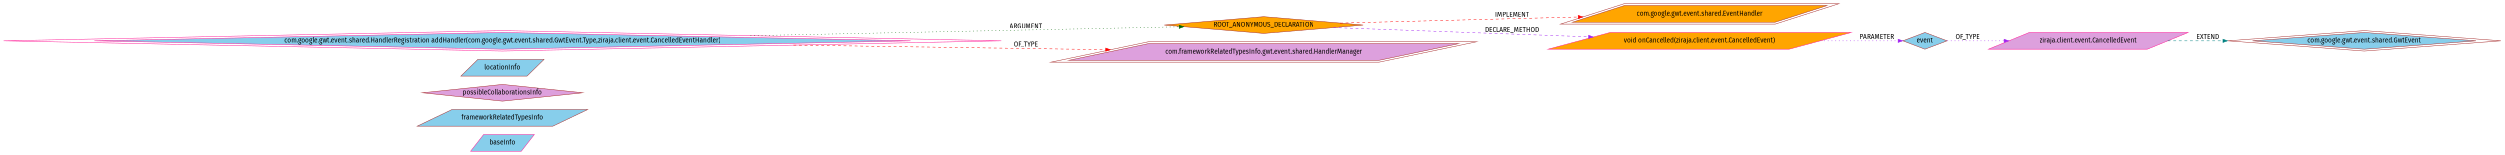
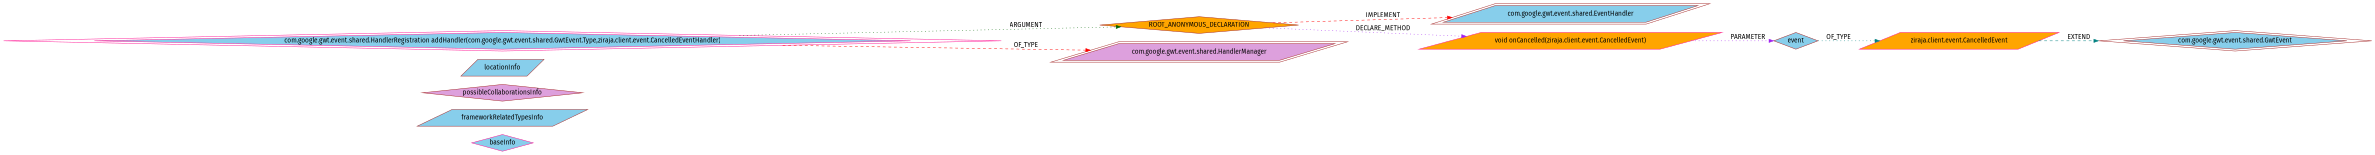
  digraph {
    fontname="Fira Sans"
    rankdir=LR
    node [color=brown fillcolor=skyblue fontname="Fira Sans" shape=diamond style=filled]
    edge [color=red fontname="Fira Sans" style=dashed]
-   baseInfo [category=extension_graph color=deeppink graphId=398 isAnonymous=true possibleRelation=true shape=parallelogram]
+   baseInfo [category=extension_graph color=deeppink graphId=398 isAnonymous=true possibleRelation=true]
    frameworkRelatedTypesInfo [0="com.google.gwt.event.shared.EventHandler" shape=parallelogram]
    possibleCollaborationsInfo [0="398~CLIENT_METHOD_DECLARATION-PARAMETER_DECLARATION-~com.google.gwt.event.shared.EventHandler ~com.google.gwt.event.shared.GwtEvent ~true~false" fillcolor=plum]
    locationInfo [contextSignature="void bind()" filePath="/Tok-Ziraja222/Ziraja222-master/src/ziraja/client/AppController.java" graphId=398 projectName="Tok-Ziraja222" shape=parallelogram]
    n5 [fillcolor=orange isFrameworkType=false label=ROOT_ANONYMOUS_DECLARATION vertexType=ROOT_ANONYMOUS_DECLARATION]
-   n6 [fillcolor=orange isFrameworkType=true label="com.google.gwt.event.shared.EventHandler" peripheries=2 shape=parallelogram vertexType=FRAMEWORK_INTERFACE_TYPE]
+   n6 [isFrameworkType=true label="com.google.gwt.event.shared.EventHandler" peripheries=2 shape=parallelogram vertexType=FRAMEWORK_INTERFACE_TYPE]
    n7 [color=deeppink fillcolor=orange isFrameworkType=false label="void onCancelled(ziraja.client.event.CancelledEvent)" shape=parallelogram vertexType=CLIENT_METHOD_DECLARATION]
    n8 [isFrameworkType=false label=event vertexType=PARAMETER_DECLARATION]
    n9 [color=deeppink isFrameworkType=true label="com.google.gwt.event.shared.HandlerRegistration addHandler(com.google.gwt.event.shared.GwtEvent.Type,ziraja.client.event.CancelledEventHandler)" peripheries=2 vertexType=OUTSIDE_CALL]
-   n10 [fillcolor=plum isFrameworkType=true label="com.frameworkRelatedTypesInfo.gwt.event.shared.HandlerManager" peripheries=2 shape=parallelogram vertexType=FRAMEWORK_CLASS_TYPE]
-   n11 [color=deeppink fillcolor=plum isFrameworkType=false label="ziraja.client.event.CancelledEvent" shape=parallelogram vertexType=REFERENCE_CLIENT_CLASS_DECLARATION]
+   n10 [fillcolor=plum isFrameworkType=true label="com.google.gwt.event.shared.HandlerManager" peripheries=2 shape=parallelogram vertexType=FRAMEWORK_CLASS_TYPE]
+   n11 [color=deeppink fillcolor=orange isFrameworkType=false label="ziraja.client.event.CancelledEvent" shape=parallelogram vertexType=REFERENCE_CLIENT_CLASS_DECLARATION]
    n12 [isFrameworkType=true label="com.google.gwt.event.shared.GwtEvent" peripheries=2 vertexType=FRAMEWORK_CLASS_TYPE]
    n5 -> n6 [label=IMPLEMENT]
-   n5 -> n7 [color=purple label=DECLARE_METHOD]
+   n5 -> n7 [color=purple label=DECLARE_METHOD style=dotted]
    n7 -> n8 [color=purple label=PARAMETER style=dotted]
-   n8 -> n11 [color=purple label=OF_TYPE style=dotted]
+   n8 -> n11 [color=teal label=OF_TYPE style=dotted]
    n9 -> n5 [color=darkgreen label=ARGUMENT style=dotted]
    n9 -> n10 [label=OF_TYPE]
    n11 -> n12 [color=teal label=EXTEND]
  }
